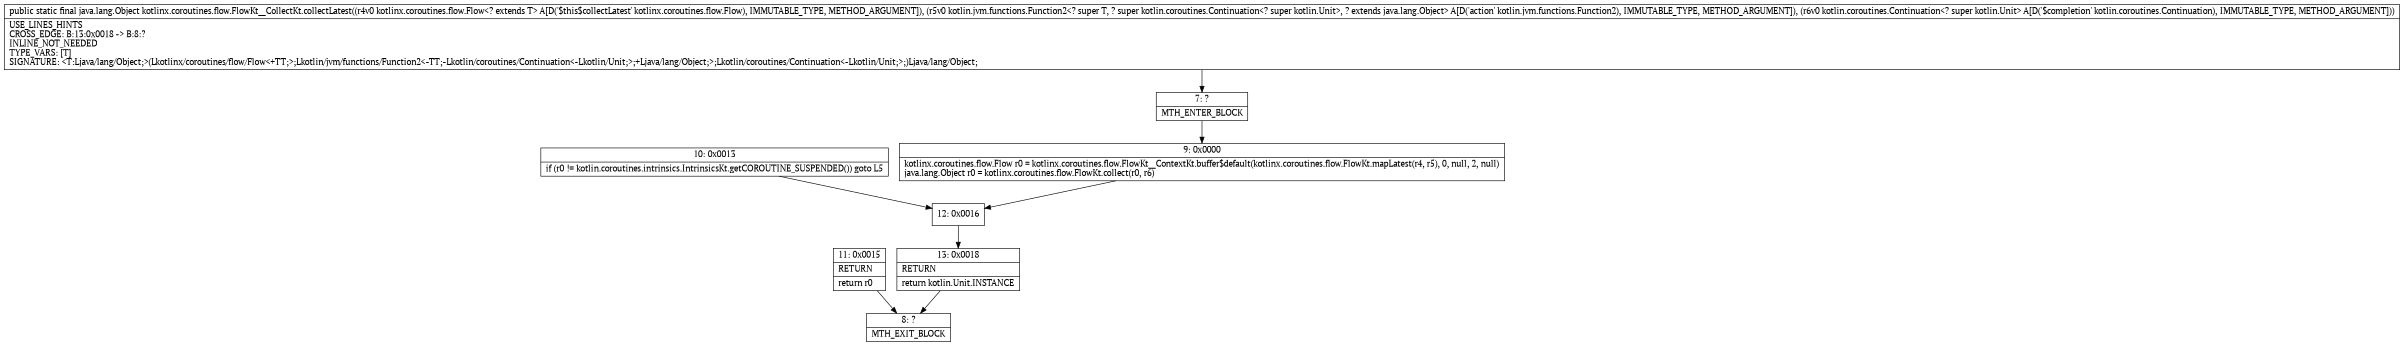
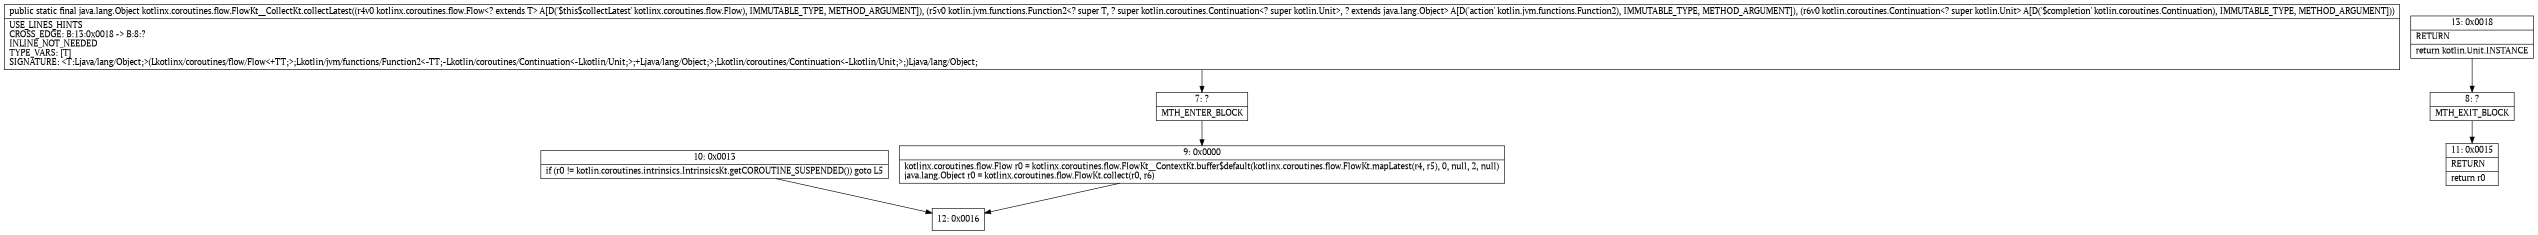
  digraph {
    fontname="PT Serif"
    node [fontname="PT Serif" shape=record]
    edge [fontname="PT Serif"]
    n1 [label="{7\:\ ?|MTH_ENTER_BLOCK\l}"]
    n2 [label="{9\:\ 0x0000|kotlinx.coroutines.flow.Flow r0 = kotlinx.coroutines.flow.FlowKt__ContextKt.buffer$default(kotlinx.coroutines.flow.FlowKt.mapLatest(r4, r5), 0, null, 2, null)\ljava.lang.Object r0 = kotlinx.coroutines.flow.FlowKt.collect(r0, r6)\l}"]
    n3 [label="{12\:\ 0x0016}"]
    n4 [label="{10\:\ 0x0013|if (r0 != kotlin.coroutines.intrinsics.IntrinsicsKt.getCOROUTINE_SUSPENDED()) goto L5\l}"]
    n5 [label="{11\:\ 0x0015|RETURN\l|return r0\l}"]
    n6 [label="{8\:\ ?|MTH_EXIT_BLOCK\l}"]
    n7 [label="{13\:\ 0x0018|RETURN\l|return kotlin.Unit.INSTANCE\l}"]
    n8 [label="{public static final java.lang.Object kotlinx.coroutines.flow.FlowKt__CollectKt.collectLatest((r4v0 kotlinx.coroutines.flow.Flow\<? extends T\> A[D('$this$collectLatest' kotlinx.coroutines.flow.Flow), IMMUTABLE_TYPE, METHOD_ARGUMENT]), (r5v0 kotlin.jvm.functions.Function2\<? super T, ? super kotlin.coroutines.Continuation\<? super kotlin.Unit\>, ? extends java.lang.Object\> A[D('action' kotlin.jvm.functions.Function2), IMMUTABLE_TYPE, METHOD_ARGUMENT]), (r6v0 kotlin.coroutines.Continuation\<? super kotlin.Unit\> A[D('$completion' kotlin.coroutines.Continuation), IMMUTABLE_TYPE, METHOD_ARGUMENT]))  | USE_LINES_HINTS\lCROSS_EDGE: B:13:0x0018 \-\> B:8:?\lINLINE_NOT_NEEDED\lTYPE_VARS: [T]\lSIGNATURE: \<T:Ljava\/lang\/Object;\>(Lkotlinx\/coroutines\/flow\/Flow\<+TT;\>;Lkotlin\/jvm\/functions\/Function2\<\-TT;\-Lkotlin\/coroutines\/Continuation\<\-Lkotlin\/Unit;\>;+Ljava\/lang\/Object;\>;Lkotlin\/coroutines\/Continuation\<\-Lkotlin\/Unit;\>;)Ljava\/lang\/Object;\l}"]
    n1 -> n2
    n2 -> n3
-   n3 -> n7
    n4 -> n3
-   n5 -> n6
+   n6 -> n5
    n7 -> n6
    n8 -> n1
  }
